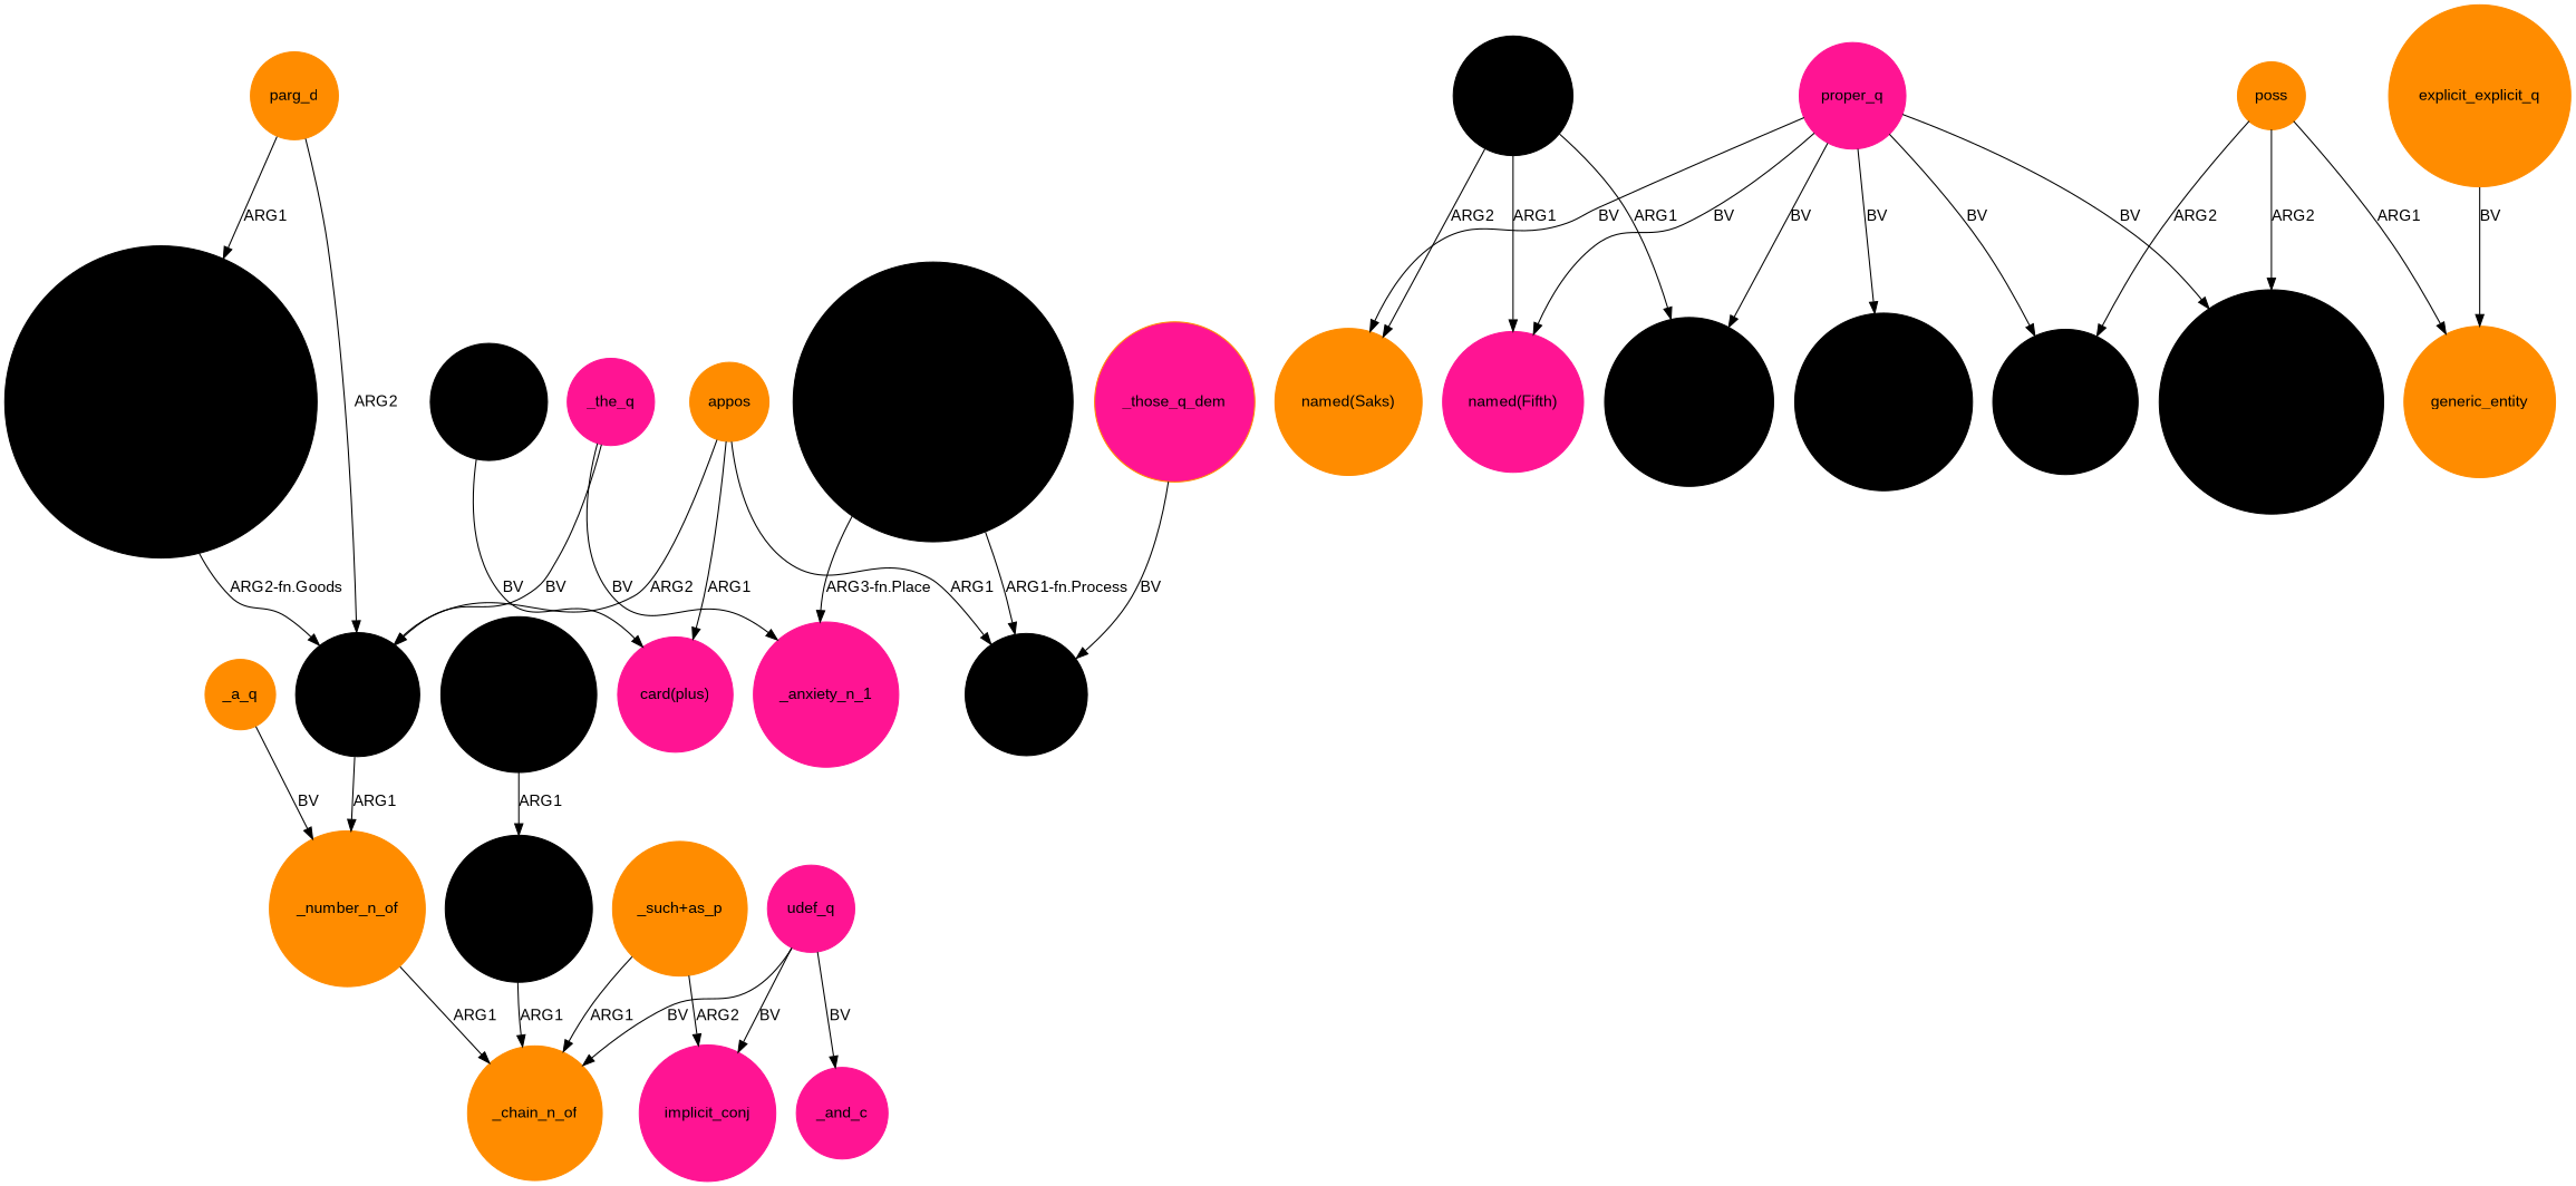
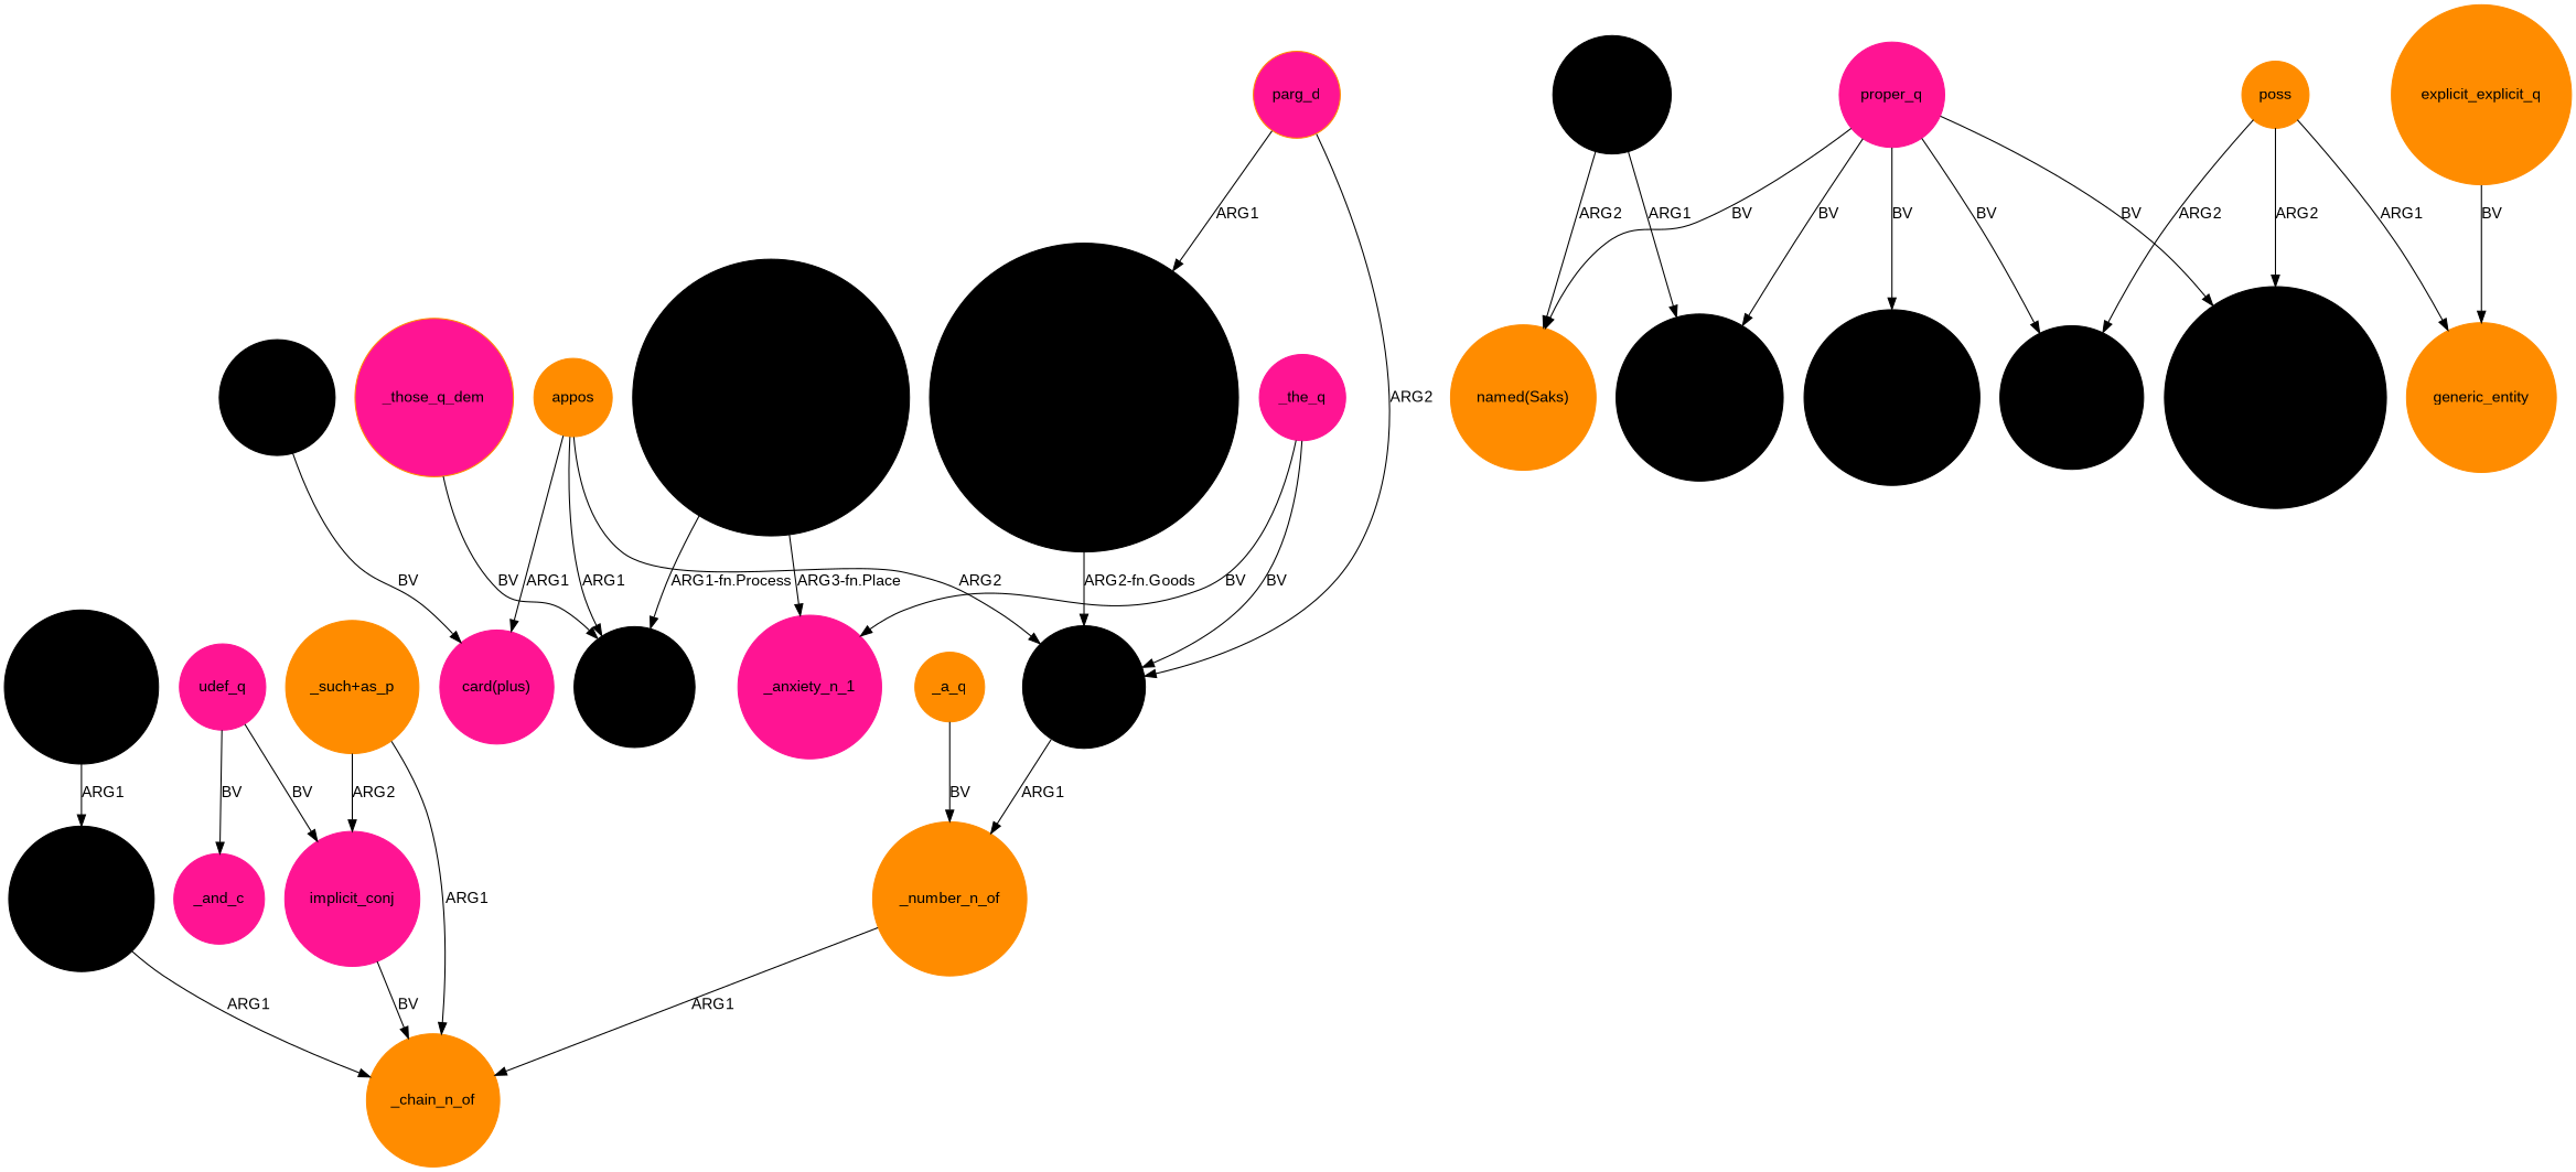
  digraph {
    fontname="Liberation Sans"
    node [color=black fontname="Liberation Sans" shape=circle style=filled]
    edge [fontname="Liberation Sans"]
    _number_n_of [color=darkorange]
    _chain_n_of [color=darkorange]
    _healthy_a_1
    "card(plus)" [color=deeppink]
    number_q
    appos [color=darkorange]
    _filing_n_1
    _sale_n_of
    "named(Saks)" [color=darkorange]
    compound
-   "named(Fifth)" [color=deeppink]
    "named(Avenue)"
    n13 [color=darkorange label=explicit_explicit_q]
    generic_entity [color=darkorange]
    "_expect_v_1-fn.Commerce_buy"
    _the_q [color=deeppink]
    _anxiety_n_1 [color=deeppink]
    poss [color=darkorange]
    "named(Bloomingdale)"
    "named(Field)"
    proper_q [color=deeppink]
    "named(Marshall)"
    udef_q [color=deeppink]
    _and_c [color=deeppink]
    implicit_conj [color=deeppink]
    "_such+as_p" [color=darkorange]
-   parg_d [color=darkorange]
+   parg_d [color=darkorange fillcolor=deeppink]
    "_add_v_to-fn.Cause_to_end"
    _a_q [color=darkorange]
    _financial_a_1
    _those_q_dem [color=darkorange fillcolor=deeppink]
    _number_n_of -> _chain_n_of [label=ARG1]
    _healthy_a_1 -> _chain_n_of [label=ARG1]
    number_q -> "card(plus)" [label=BV]
    appos -> "card(plus)" [label=ARG1]
    appos -> _filing_n_1 [label=ARG1]
    appos -> _sale_n_of [label=ARG2]
    _sale_n_of -> _number_n_of [label=ARG1]
    compound -> "named(Saks)" [label=ARG2]
-   compound -> "named(Fifth)" [label=ARG1]
    compound -> "named(Avenue)" [label=ARG1]
    n13 -> generic_entity [label=BV]
    "_expect_v_1-fn.Commerce_buy" -> _sale_n_of [label="ARG2-fn.Goods"]
    _the_q -> _sale_n_of [label=BV]
    _the_q -> _anxiety_n_1 [label=BV]
    poss -> generic_entity [label=ARG1]
    poss -> "named(Bloomingdale)" [label=ARG2]
    poss -> "named(Field)" [label=ARG2]
    proper_q -> "named(Saks)" [label=BV]
-   proper_q -> "named(Fifth)" [label=BV]
    proper_q -> "named(Avenue)" [label=BV]
    proper_q -> "named(Bloomingdale)" [label=BV]
    proper_q -> "named(Field)" [label=BV]
    proper_q -> "named(Marshall)" [label=BV]
-   udef_q -> _chain_n_of [label=BV]
+   implicit_conj -> _chain_n_of [label=BV]
    udef_q -> _and_c [label=BV]
    udef_q -> implicit_conj [label=BV]
    "_such+as_p" -> _chain_n_of [label=ARG1]
    "_such+as_p" -> implicit_conj [label=ARG2]
    parg_d -> _sale_n_of [label=ARG2]
    parg_d -> "_expect_v_1-fn.Commerce_buy" [label=ARG1]
    "_add_v_to-fn.Cause_to_end" -> _filing_n_1 [label="ARG1-fn.Process"]
    "_add_v_to-fn.Cause_to_end" -> _anxiety_n_1 [label="ARG3-fn.Place"]
    _a_q -> _number_n_of [label=BV]
    _financial_a_1 -> _healthy_a_1 [label=ARG1]
    _those_q_dem -> _filing_n_1 [label=BV]
  }
